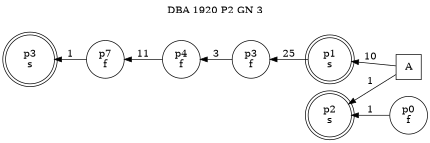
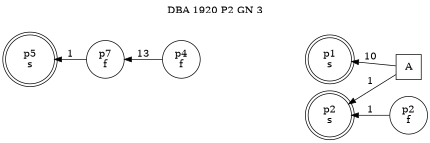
  digraph {
    label=" DBA 1920 P2 GN 3 "
    labelloc=tl
    rankdir=RL
    node [shape=circle]
    n1 [label=A shape=square]
    n2 [label="p1\ns" shape=doublecircle]
    n3 [label="p2\ns" shape=doublecircle]
-   n4 [label="p3\nf"]
    n5 [label="p4\nf"]
-   n6 [label="p0\nf"]
+   n6 [label="p2\nf"]
    n7 [label="p7\nf"]
-   n8 [label="p3\ns" shape=doublecircle]
+   n8 [label="p5\ns" shape=doublecircle]
    n1 -> n2 [label=10]
    n1 -> n3 [label=1]
-   n2 -> n4 [label=25]
-   n4 -> n5 [label=3]
-   n5 -> n7 [label=11]
+   n5 -> n7 [label=13]
    n6 -> n3 [label=1]
    n7 -> n8 [label=1]
  }
